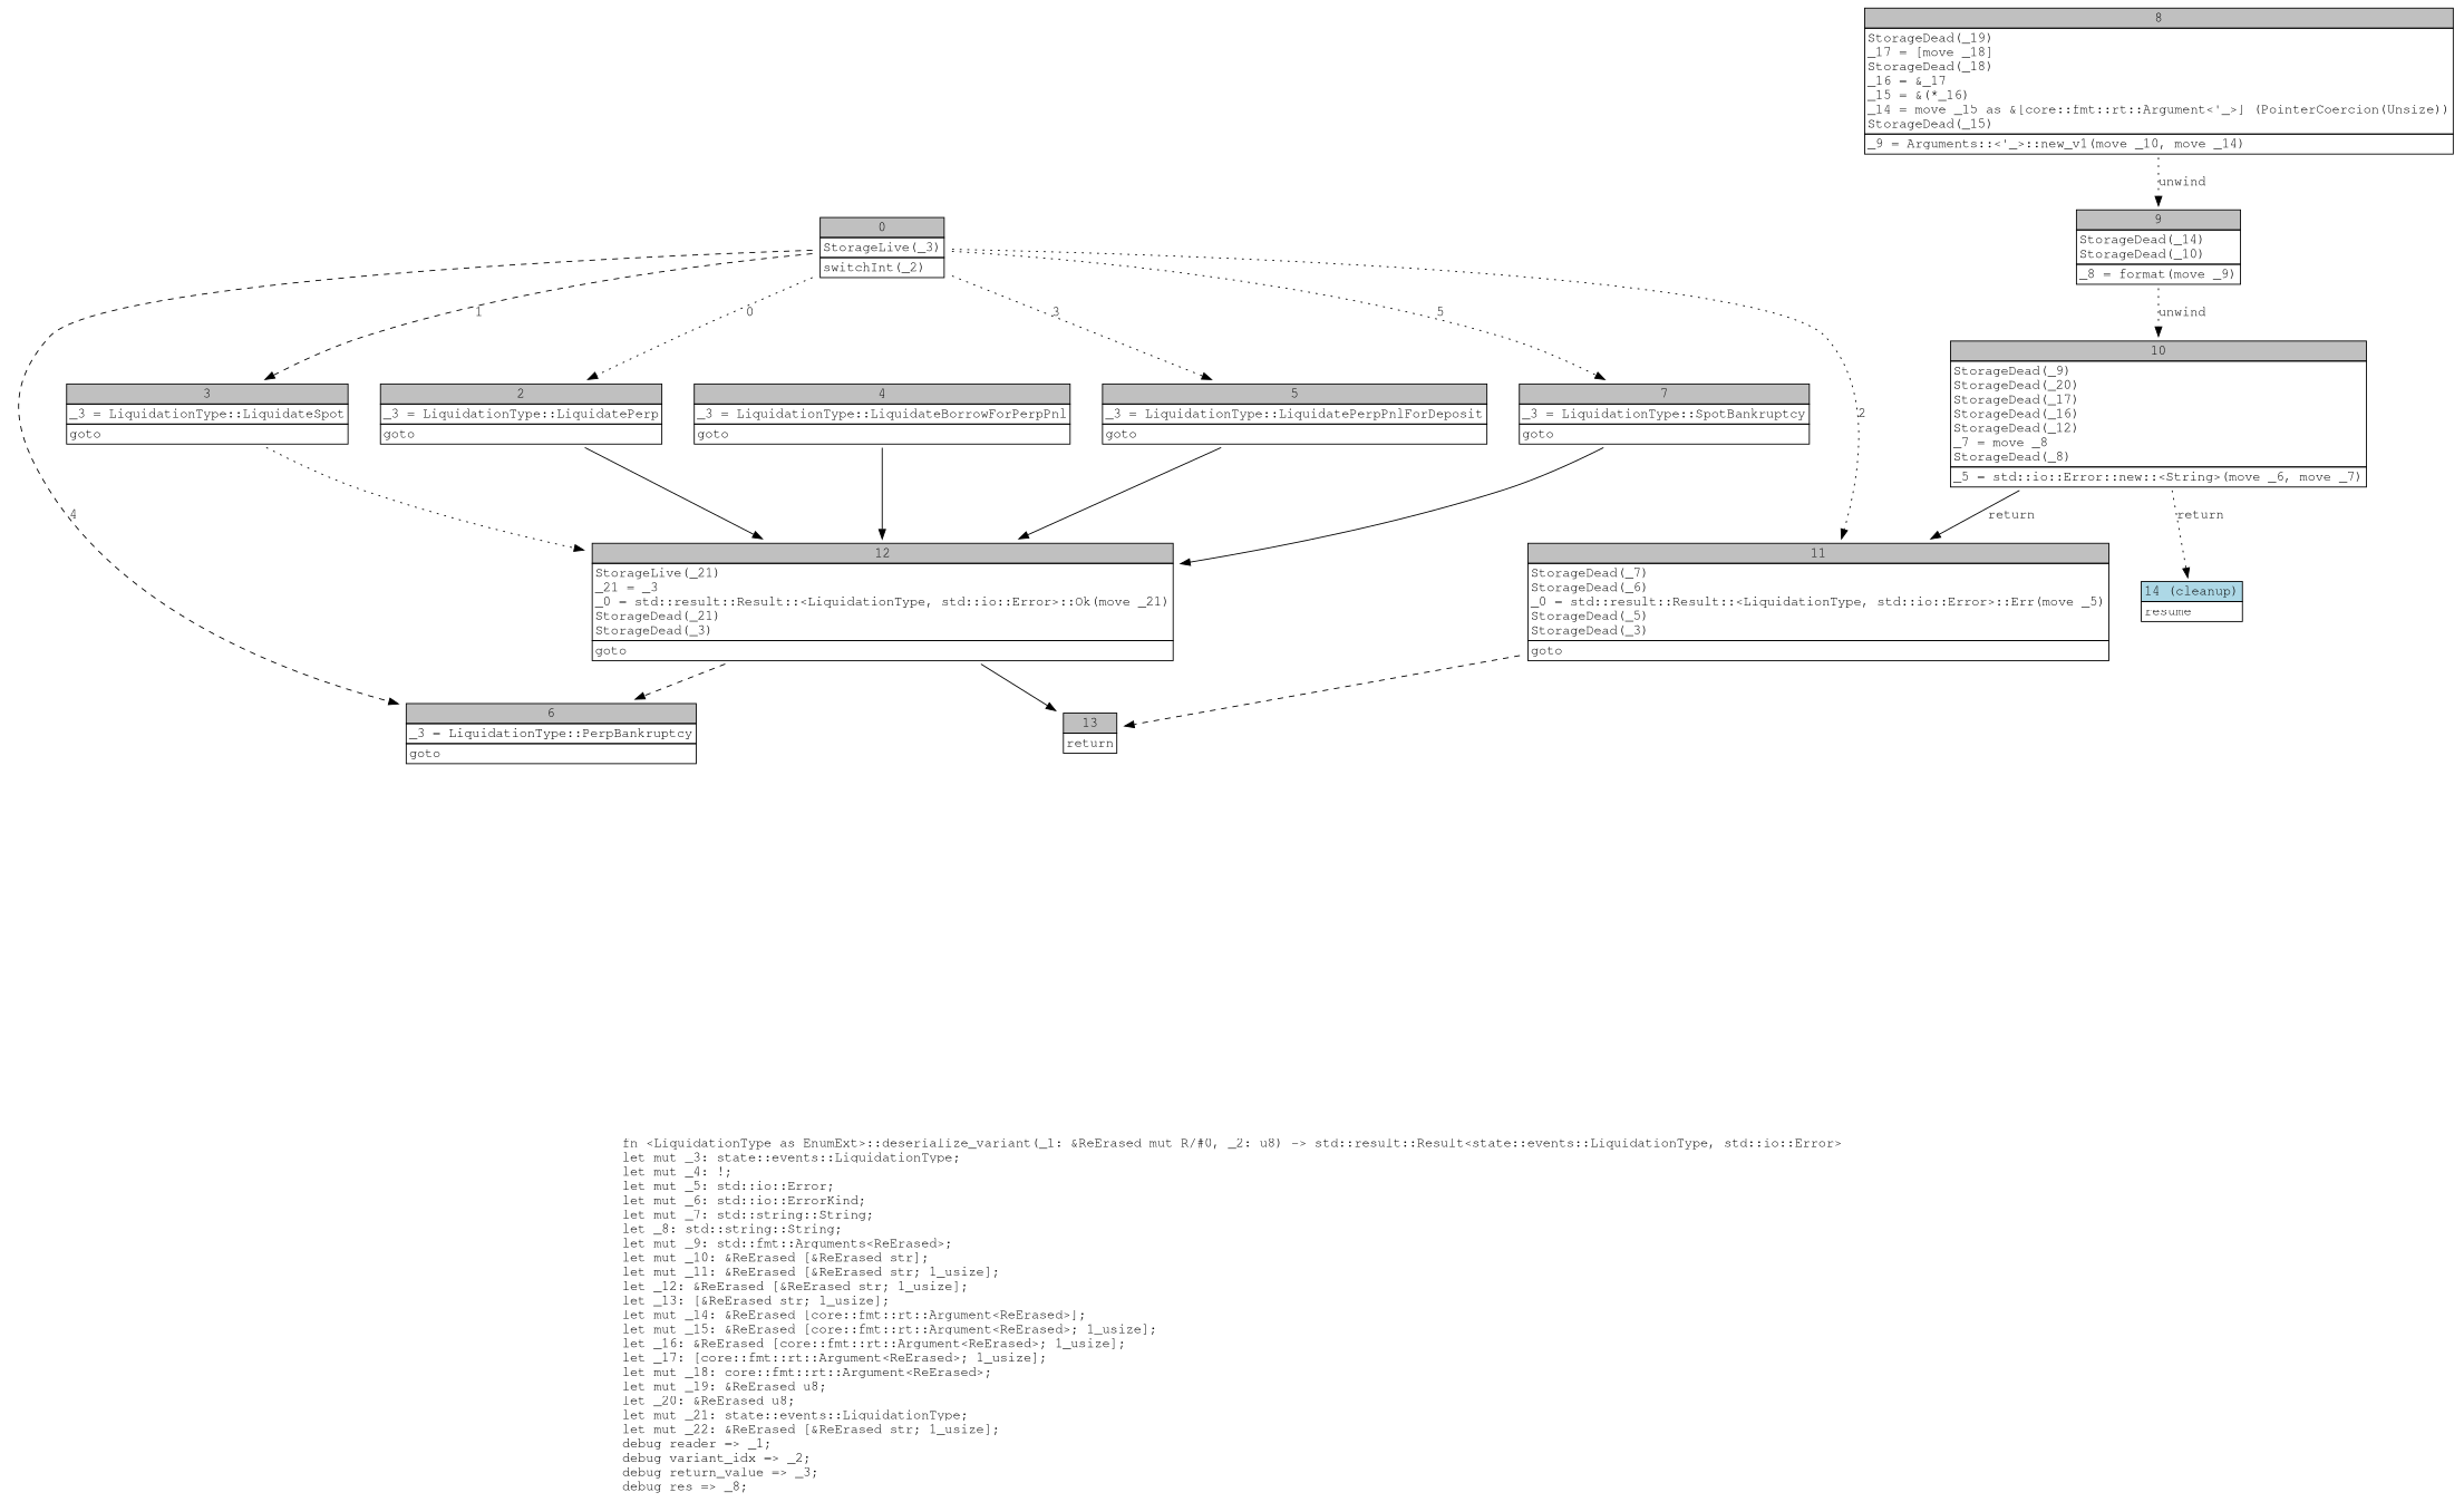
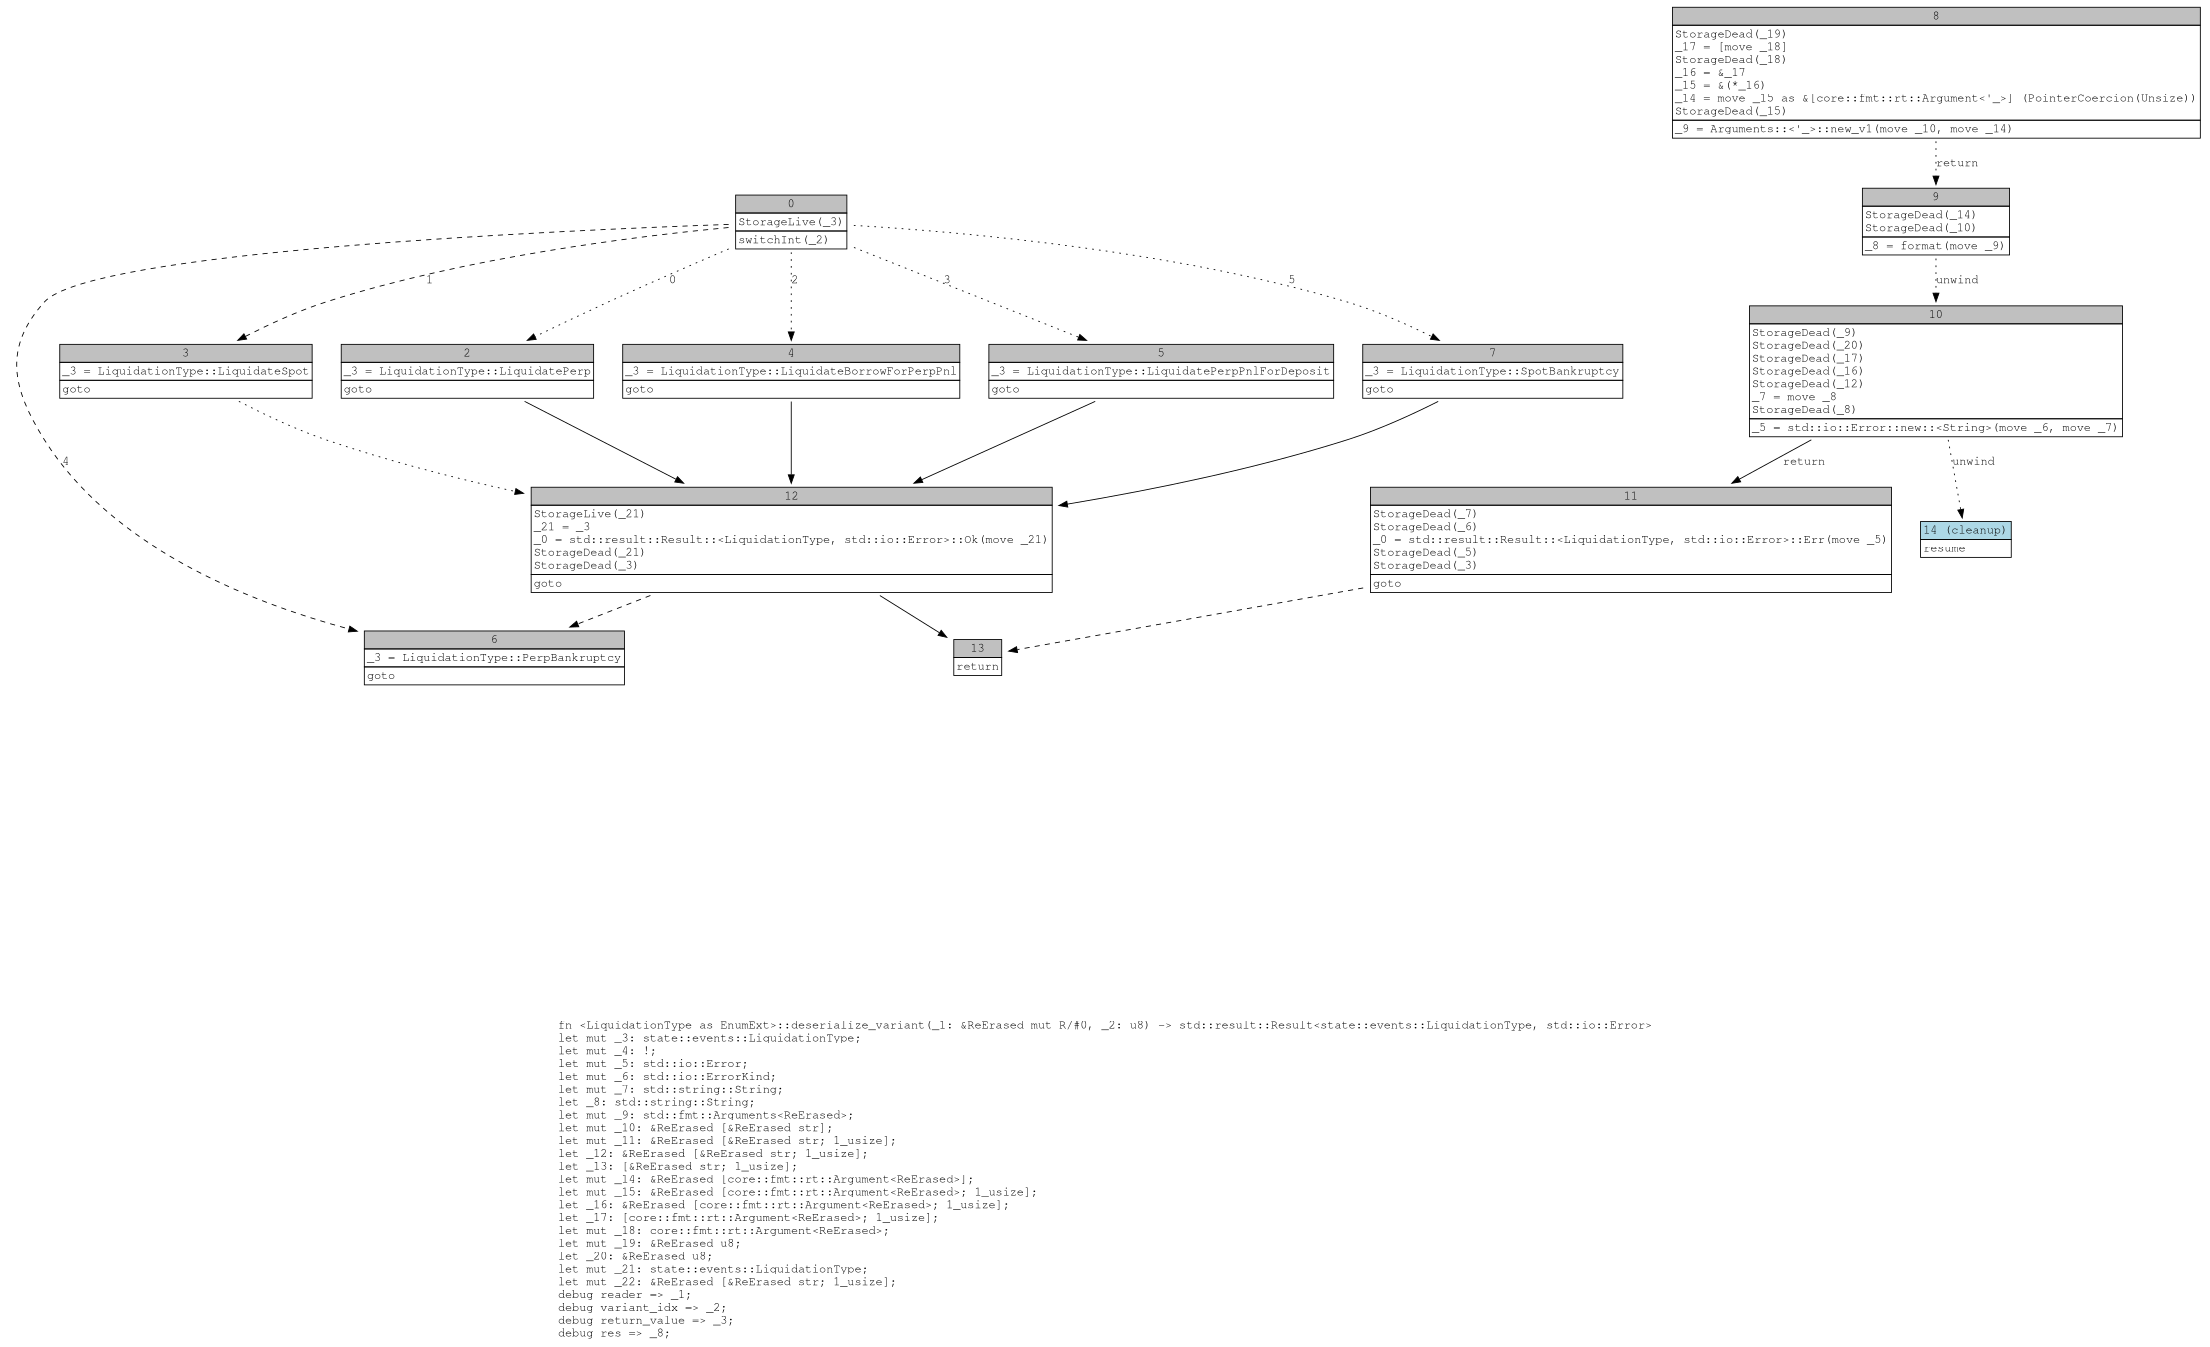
  digraph {
    fontname="Courier, monospace"
    label=<fn &lt;LiquidationType as EnumExt&gt;::deserialize_variant(_1: &amp;ReErased mut R/#0, _2: u8) -&gt; std::result::Result&lt;state::events::LiquidationType, std::io::Error&gt;<br align="left"/>let mut _3: state::events::LiquidationType;<br align="left"/>let mut _4: !;<br align="left"/>let mut _5: std::io::Error;<br align="left"/>let mut _6: std::io::ErrorKind;<br align="left"/>let mut _7: std::string::String;<br align="left"/>let _8: std::string::String;<br align="left"/>let mut _9: std::fmt::Arguments&lt;ReErased&gt;;<br align="left"/>let mut _10: &amp;ReErased [&amp;ReErased str];<br align="left"/>let mut _11: &amp;ReErased [&amp;ReErased str; 1_usize];<br align="left"/>let _12: &amp;ReErased [&amp;ReErased str; 1_usize];<br align="left"/>let _13: [&amp;ReErased str; 1_usize];<br align="left"/>let mut _14: &amp;ReErased [core::fmt::rt::Argument&lt;ReErased&gt;];<br align="left"/>let mut _15: &amp;ReErased [core::fmt::rt::Argument&lt;ReErased&gt;; 1_usize];<br align="left"/>let _16: &amp;ReErased [core::fmt::rt::Argument&lt;ReErased&gt;; 1_usize];<br align="left"/>let _17: [core::fmt::rt::Argument&lt;ReErased&gt;; 1_usize];<br align="left"/>let mut _18: core::fmt::rt::Argument&lt;ReErased&gt;;<br align="left"/>let mut _19: &amp;ReErased u8;<br align="left"/>let _20: &amp;ReErased u8;<br align="left"/>let mut _21: state::events::LiquidationType;<br align="left"/>let mut _22: &amp;ReErased [&amp;ReErased str; 1_usize];<br align="left"/>debug reader =&gt; _1;<br align="left"/>debug variant_idx =&gt; _2;<br align="left"/>debug return_value =&gt; _3;<br align="left"/>debug res =&gt; _8;<br align="left"/>>
    node [fontname="Courier, monospace" shape=none]
    edge [fontname="Courier, monospace" style=dotted]
    n1 [label=<<table border="0" cellborder="1" cellspacing="0"><tr><td bgcolor="gray" align="center" colspan="1">0</td></tr><tr><td align="left" balign="left">StorageLive(_3)<br/></td></tr><tr><td align="left">switchInt(_2)</td></tr></table>>]
    n2 [label=<<table border="0" cellborder="1" cellspacing="0"><tr><td bgcolor="gray" align="center" colspan="1">2</td></tr><tr><td align="left" balign="left">_3 = LiquidationType::LiquidatePerp<br/></td></tr><tr><td align="left">goto</td></tr></table>>]
    n3 [label=<<table border="0" cellborder="1" cellspacing="0"><tr><td bgcolor="gray" align="center" colspan="1">3</td></tr><tr><td align="left" balign="left">_3 = LiquidationType::LiquidateSpot<br/></td></tr><tr><td align="left">goto</td></tr></table>>]
    n4 [label=<<table border="0" cellborder="1" cellspacing="0"><tr><td bgcolor="gray" align="center" colspan="1">4</td></tr><tr><td align="left" balign="left">_3 = LiquidationType::LiquidateBorrowForPerpPnl<br/></td></tr><tr><td align="left">goto</td></tr></table>>]
    n5 [label=<<table border="0" cellborder="1" cellspacing="0"><tr><td bgcolor="gray" align="center" colspan="1">5</td></tr><tr><td align="left" balign="left">_3 = LiquidationType::LiquidatePerpPnlForDeposit<br/></td></tr><tr><td align="left">goto</td></tr></table>>]
    n6 [label=<<table border="0" cellborder="1" cellspacing="0"><tr><td bgcolor="gray" align="center" colspan="1">6</td></tr><tr><td align="left" balign="left">_3 = LiquidationType::PerpBankruptcy<br/></td></tr><tr><td align="left">goto</td></tr></table>>]
    n7 [label=<<table border="0" cellborder="1" cellspacing="0"><tr><td bgcolor="gray" align="center" colspan="1">7</td></tr><tr><td align="left" balign="left">_3 = LiquidationType::SpotBankruptcy<br/></td></tr><tr><td align="left">goto</td></tr></table>>]
    n8 [label=<<table border="0" cellborder="1" cellspacing="0"><tr><td bgcolor="gray" align="center" colspan="1">12</td></tr><tr><td align="left" balign="left">StorageLive(_21)<br/>_21 = _3<br/>_0 = std::result::Result::&lt;LiquidationType, std::io::Error&gt;::Ok(move _21)<br/>StorageDead(_21)<br/>StorageDead(_3)<br/></td></tr><tr><td align="left">goto</td></tr></table>>]
    n9 [label=<<table border="0" cellborder="1" cellspacing="0"><tr><td bgcolor="gray" align="center" colspan="1">8</td></tr><tr><td align="left" balign="left">StorageDead(_19)<br/>_17 = [move _18]<br/>StorageDead(_18)<br/>_16 = &amp;_17<br/>_15 = &amp;(*_16)<br/>_14 = move _15 as &amp;[core::fmt::rt::Argument&lt;'_&gt;] (PointerCoercion(Unsize))<br/>StorageDead(_15)<br/></td></tr><tr><td align="left">_9 = Arguments::&lt;'_&gt;::new_v1(move _10, move _14)</td></tr></table>>]
    n10 [label=<<table border="0" cellborder="1" cellspacing="0"><tr><td bgcolor="gray" align="center" colspan="1">9</td></tr><tr><td align="left" balign="left">StorageDead(_14)<br/>StorageDead(_10)<br/></td></tr><tr><td align="left">_8 = format(move _9)</td></tr></table>>]
    n11 [label=<<table border="0" cellborder="1" cellspacing="0"><tr><td bgcolor="gray" align="center" colspan="1">13</td></tr><tr><td align="left">return</td></tr></table>>]
    n12 [label=<<table border="0" cellborder="1" cellspacing="0"><tr><td bgcolor="gray" align="center" colspan="1">10</td></tr><tr><td align="left" balign="left">StorageDead(_9)<br/>StorageDead(_20)<br/>StorageDead(_17)<br/>StorageDead(_16)<br/>StorageDead(_12)<br/>_7 = move _8<br/>StorageDead(_8)<br/></td></tr><tr><td align="left">_5 = std::io::Error::new::&lt;String&gt;(move _6, move _7)</td></tr></table>>]
    n13 [label=<<table border="0" cellborder="1" cellspacing="0"><tr><td bgcolor="gray" align="center" colspan="1">11</td></tr><tr><td align="left" balign="left">StorageDead(_7)<br/>StorageDead(_6)<br/>_0 = std::result::Result::&lt;LiquidationType, std::io::Error&gt;::Err(move _5)<br/>StorageDead(_5)<br/>StorageDead(_3)<br/></td></tr><tr><td align="left">goto</td></tr></table>>]
    n14 [label=<<table border="0" cellborder="1" cellspacing="0"><tr><td bgcolor="lightblue" align="center" colspan="1">14 (cleanup)</td></tr><tr><td align="left">resume</td></tr></table>>]
    n1 -> n2 [label=0]
    n1 -> n3 [label=1 style=dashed]
-   n1 -> n13 [label=2]
+   n1 -> n4 [label=2]
    n1 -> n5 [label=3]
    n1 -> n6 [label=4 style=dashed]
    n1 -> n7 [label=5]
    n2 -> n8 [style=solid]
    n3 -> n8
    n4 -> n8 [style=solid]
    n5 -> n8 [style=solid]
    n7 -> n8 [style=solid]
    n8 -> n6 [style=dashed]
    n8 -> n11 [style=solid]
-   n9 -> n10 [label=unwind]
+   n9 -> n10 [label=return]
    n10 -> n12 [label=unwind]
    n12 -> n13 [label=return style=solid]
-   n12 -> n14 [label=return]
+   n12 -> n14 [label=unwind]
    n13 -> n11 [style=dashed]
  }
